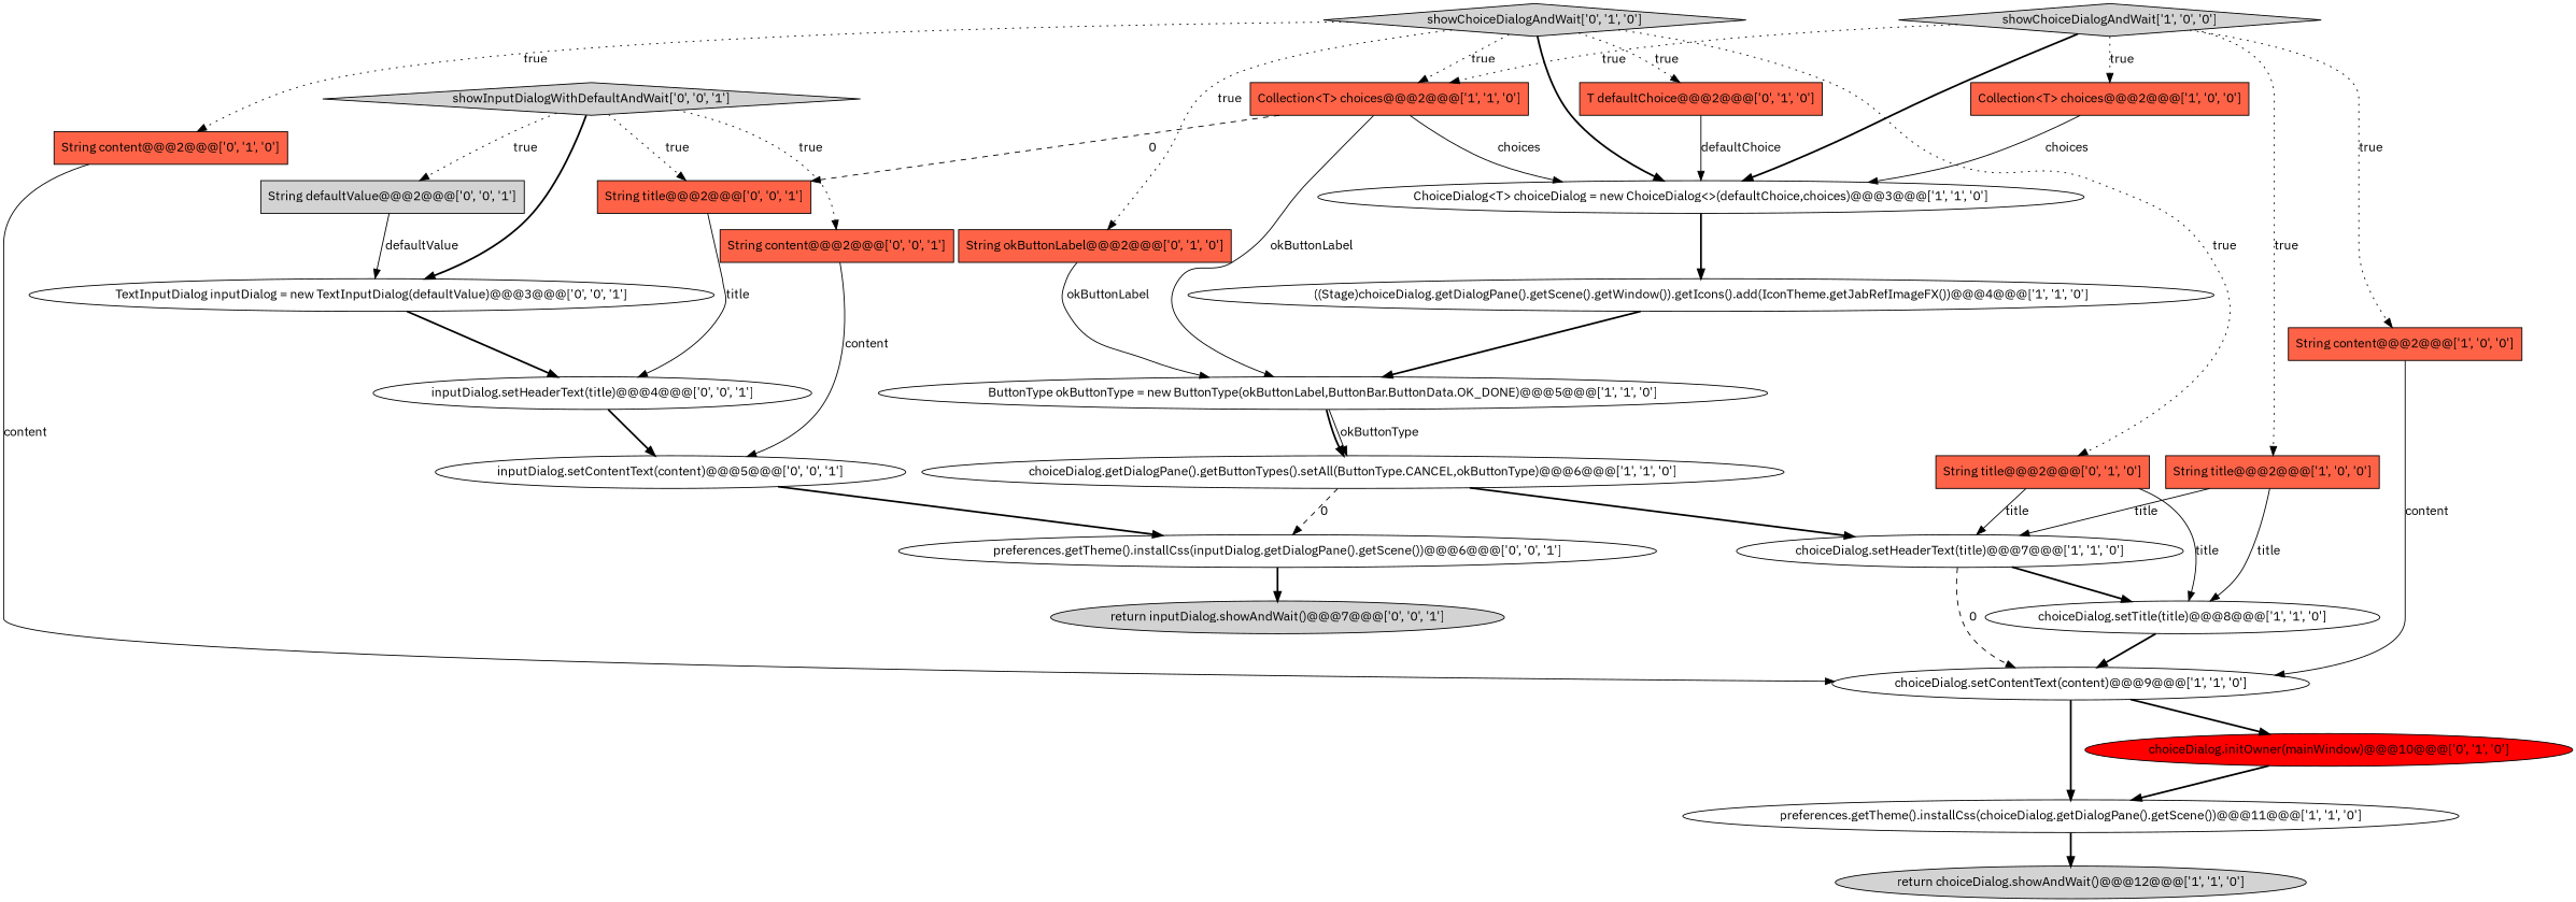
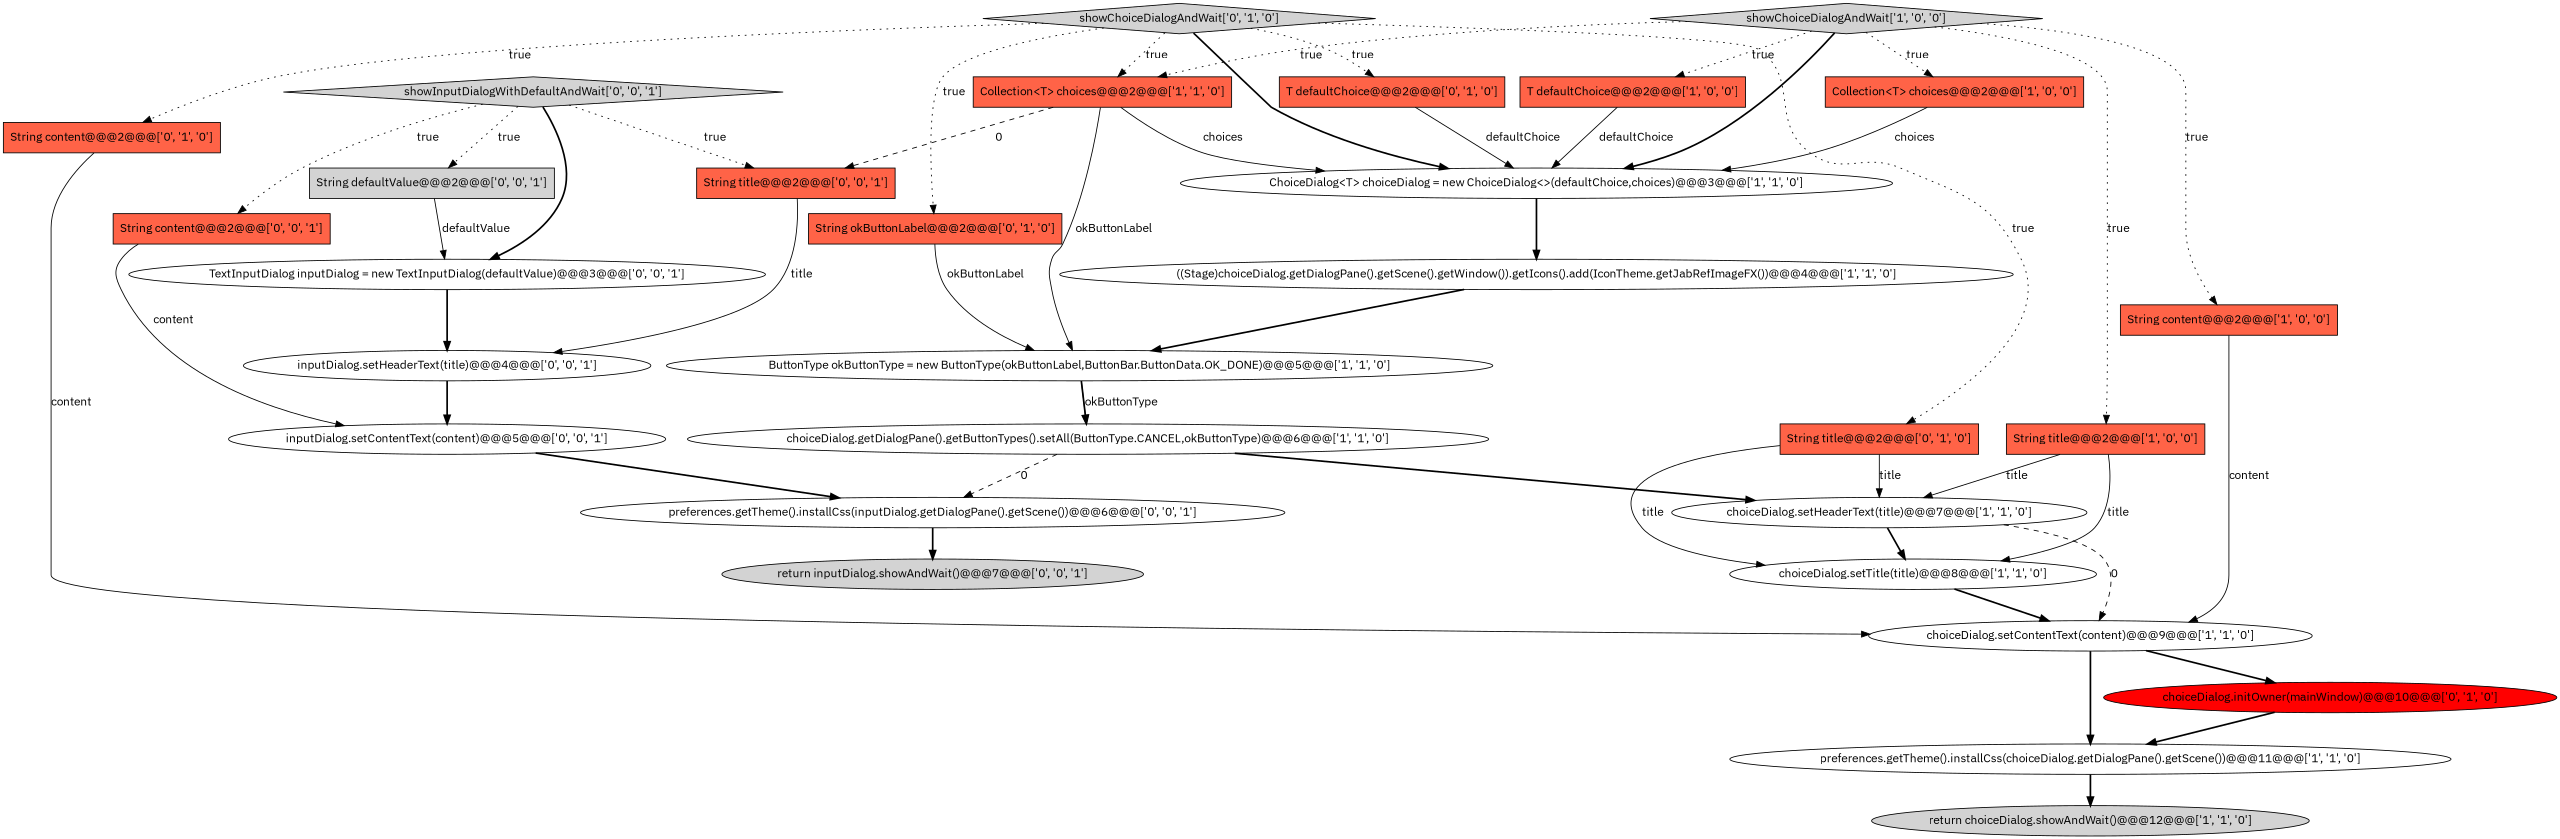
  digraph {
    fontname="IBM Plex Sans"
    node [fillcolor=white fontname="IBM Plex Sans" shape=ellipse style=filled]
    edge [fontname="IBM Plex Sans" style=bold]
    n1 [label="inputDialog.setHeaderText(title)@@@4@@@['0', '0', '1']"]
    n2 [label="inputDialog.setContentText(content)@@@5@@@['0', '0', '1']"]
    n3 [label="preferences.getTheme().installCss(inputDialog.getDialogPane().getScene())@@@6@@@['0', '0', '1']"]
    n4 [fillcolor=tomato label="String content@@@2@@@['0', '1', '0']" shape=box]
    n5 [label="choiceDialog.setContentText(content)@@@9@@@['1', '1', '0']"]
    n6 [fillcolor=red label="choiceDialog.initOwner(mainWindow)@@@10@@@['0', '1', '0']"]
    n7 [label="preferences.getTheme().installCss(choiceDialog.getDialogPane().getScene())@@@11@@@['1', '1', '0']"]
    n8 [label="choiceDialog.setHeaderText(title)@@@7@@@['1', '1', '0']"]
    n9 [label="choiceDialog.setTitle(title)@@@8@@@['1', '1', '0']"]
    n10 [fillcolor=lightgray label="return inputDialog.showAndWait()@@@7@@@['0', '0', '1']"]
    n11 [fillcolor=tomato label="Collection<T> choices@@@2@@@['1', '0', '0']" shape=box]
    n12 [label="ChoiceDialog<T> choiceDialog = new ChoiceDialog<>(defaultChoice,choices)@@@3@@@['1', '1', '0']"]
    n13 [label="((Stage)choiceDialog.getDialogPane().getScene().getWindow()).getIcons().add(IconTheme.getJabRefImageFX())@@@4@@@['1', '1', '0']"]
    n14 [fillcolor=lightgray label="return choiceDialog.showAndWait()@@@12@@@['1', '1', '0']"]
    n15 [fillcolor=tomato label="String title@@@2@@@['0', '0', '1']" shape=box]
    n16 [fillcolor=lightgray label="showChoiceDialogAndWait['0', '1', '0']" shape=diamond]
    n17 [fillcolor=tomato label="String okButtonLabel@@@2@@@['0', '1', '0']" shape=box]
    n18 [fillcolor=tomato label="T defaultChoice@@@2@@@['0', '1', '0']" shape=box]
    n19 [fillcolor=tomato label="String title@@@2@@@['0', '1', '0']" shape=box]
    n20 [fillcolor=tomato label="Collection<T> choices@@@2@@@['1', '1', '0']" shape=box]
    n21 [label="ButtonType okButtonType = new ButtonType(okButtonLabel,ButtonBar.ButtonData.OK_DONE)@@@5@@@['1', '1', '0']"]
    n22 [label="choiceDialog.getDialogPane().getButtonTypes().setAll(ButtonType.CANCEL,okButtonType)@@@6@@@['1', '1', '0']"]
    n23 [fillcolor=tomato label="String content@@@2@@@['1', '0', '0']" shape=box]
    n24 [fillcolor=tomato label="String title@@@2@@@['1', '0', '0']" shape=box]
    n25 [fillcolor=lightgray label="showInputDialogWithDefaultAndWait['0', '0', '1']" shape=diamond]
    n26 [fillcolor=tomato label="String content@@@2@@@['0', '0', '1']" shape=box]
    n27 [label="TextInputDialog inputDialog = new TextInputDialog(defaultValue)@@@3@@@['0', '0', '1']"]
    n28 [fillcolor=lightgray label="String defaultValue@@@2@@@['0', '0', '1']" shape=box]
+   n29 [fillcolor=tomato label="T defaultChoice@@@2@@@['1', '0', '0']" shape=box]
    n30 [fillcolor=lightgray label="showChoiceDialogAndWait['1', '0', '0']" shape=diamond]
    n1 -> n2
    n2 -> n3
    n3 -> n10
    n4 -> n5 [label=content style=solid]
    n5 -> n6
    n5 -> n7
    n6 -> n7
    n7 -> n14
    n8 -> n5 [label=0 style=dashed]
    n8 -> n9
    n9 -> n5
    n11 -> n12 [label=choices style=solid]
    n12 -> n13
    n13 -> n21
    n15 -> n1 [label=title style=solid]
    n16 -> n4 [label=true style=dotted]
    n16 -> n12
    n16 -> n17 [label=true style=dotted]
    n16 -> n18 [label=true style=dotted]
    n16 -> n19 [label=true style=dotted]
    n16 -> n20 [label=true style=dotted]
    n17 -> n21 [label=okButtonLabel style=solid]
    n18 -> n12 [label=defaultChoice style=solid]
    n19 -> n8 [label=title style=solid]
    n19 -> n9 [label=title style=solid]
    n20 -> n12 [label=choices style=solid]
    n20 -> n15 [label=0 style=dashed]
    n20 -> n21 [label=okButtonLabel style=solid]
    n21 -> n22 [label=okButtonType style=solid]
    n21 -> n22
    n22 -> n3 [label=0 style=dashed]
    n22 -> n8
    n23 -> n5 [label=content style=solid]
    n24 -> n8 [label=title style=solid]
    n24 -> n9 [label=title style=solid]
    n25 -> n15 [label=true style=dotted]
    n25 -> n26 [label=true style=dotted]
    n25 -> n27
    n25 -> n28 [label=true style=dotted]
    n26 -> n2 [label=content style=solid]
    n27 -> n1
    n28 -> n27 [label=defaultValue style=solid]
+   n29 -> n12 [label=defaultChoice style=solid]
    n30 -> n11 [label=true style=dotted]
    n30 -> n12
    n30 -> n20 [label=true style=dotted]
    n30 -> n23 [label=true style=dotted]
    n30 -> n24 [label=true style=dotted]
+   n30 -> n29 [label=true style=dotted]
  }
